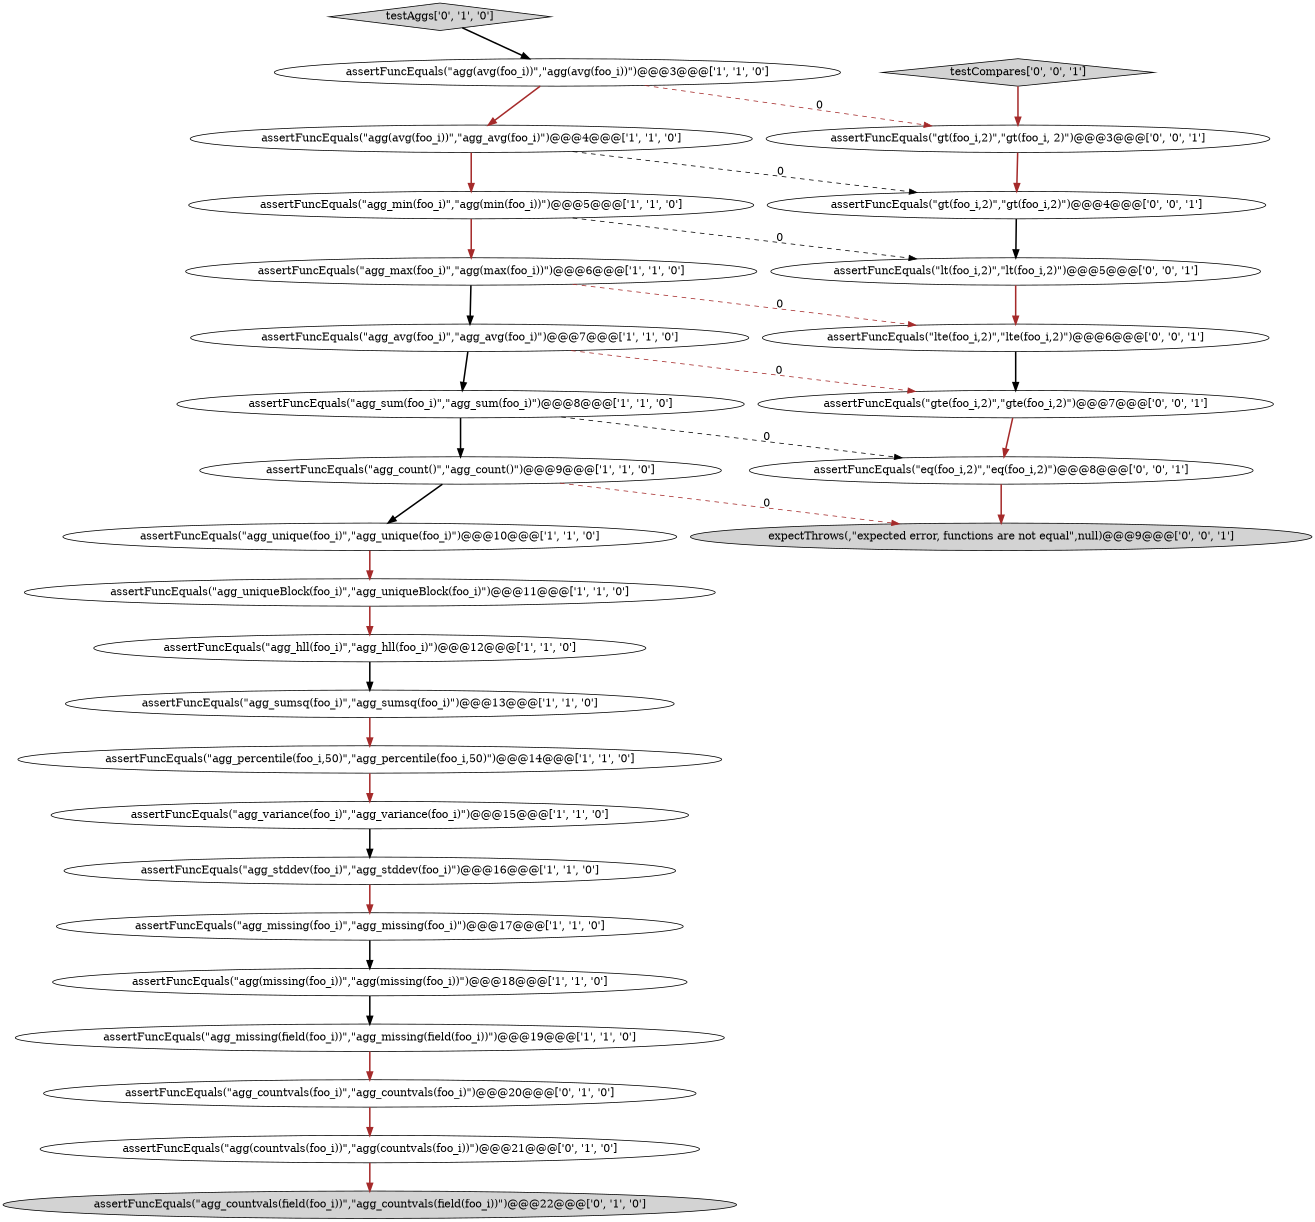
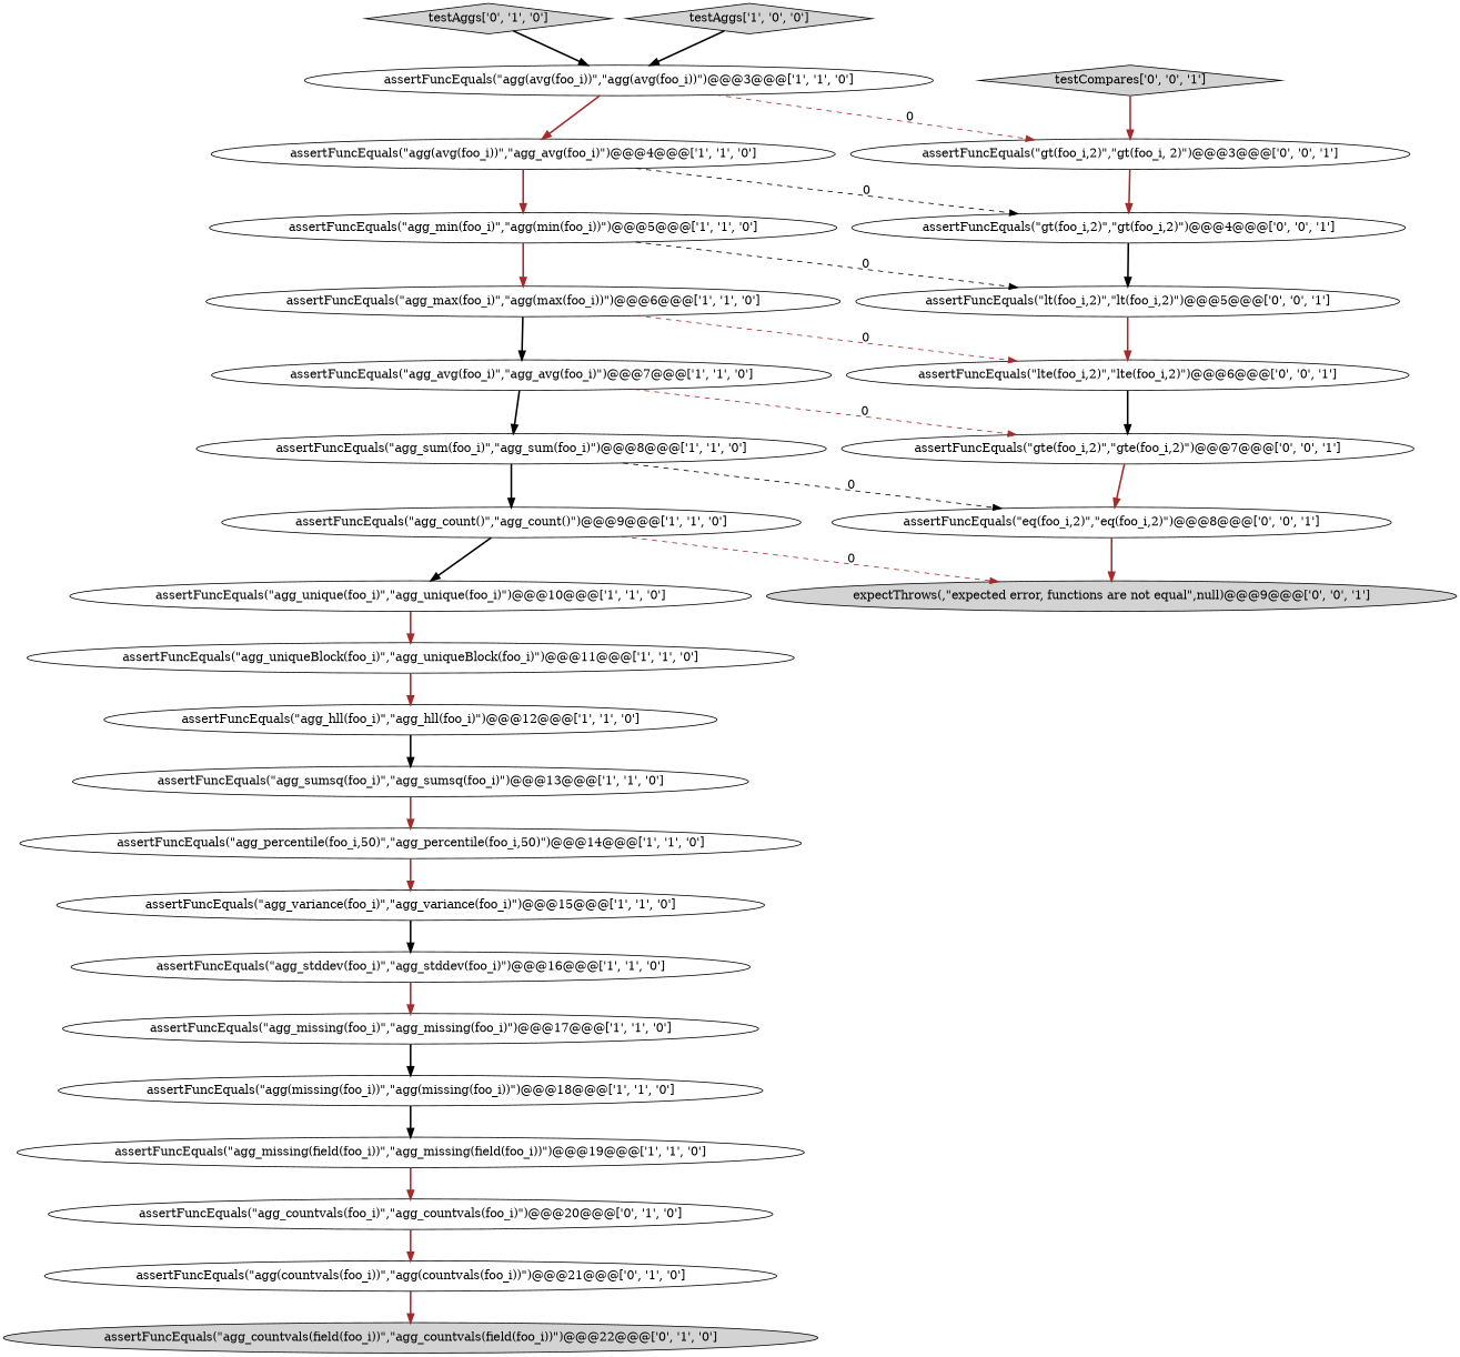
  digraph {
    node [fillcolor=white shape=ellipse style=filled]
    edge [style=bold color=brown]
    n1 [label="assertFuncEquals(\"agg_variance(foo_i)\",\"agg_variance(foo_i)\")@@@15@@@['1', '1', '0']"]
    n2 [label="assertFuncEquals(\"agg_stddev(foo_i)\",\"agg_stddev(foo_i)\")@@@16@@@['1', '1', '0']"]
    n3 [label="assertFuncEquals(\"gt(foo_i,2)\",\"gt(foo_i, 2)\")@@@3@@@['0', '0', '1']"]
    n4 [label="assertFuncEquals(\"gt(foo_i,2)\",\"gt(foo_i,2)\")@@@4@@@['0', '0', '1']"]
    n5 [label="assertFuncEquals(\"agg_percentile(foo_i,50)\",\"agg_percentile(foo_i,50)\")@@@14@@@['1', '1', '0']"]
    n6 [label="assertFuncEquals(\"agg_hll(foo_i)\",\"agg_hll(foo_i)\")@@@12@@@['1', '1', '0']"]
    n7 [label="assertFuncEquals(\"agg_sumsq(foo_i)\",\"agg_sumsq(foo_i)\")@@@13@@@['1', '1', '0']"]
    n8 [label="assertFuncEquals(\"agg_missing(field(foo_i))\",\"agg_missing(field(foo_i))\")@@@19@@@['1', '1', '0']"]
    n9 [label="assertFuncEquals(\"agg_countvals(foo_i)\",\"agg_countvals(foo_i)\")@@@20@@@['0', '1', '0']"]
    n10 [fillcolor=lightgray label="testAggs['0', '1', '0']" shape=diamond]
    n11 [label="assertFuncEquals(\"agg(avg(foo_i))\",\"agg(avg(foo_i))\")@@@3@@@['1', '1', '0']"]
    n12 [fillcolor=lightgray label="testCompares['0', '0', '1']" shape=diamond]
    n13 [label="assertFuncEquals(\"lte(foo_i,2)\",\"lte(foo_i,2)\")@@@6@@@['0', '0', '1']"]
    n14 [label="assertFuncEquals(\"gte(foo_i,2)\",\"gte(foo_i,2)\")@@@7@@@['0', '0', '1']"]
    n15 [label="assertFuncEquals(\"agg(missing(foo_i))\",\"agg(missing(foo_i))\")@@@18@@@['1', '1', '0']"]
    n16 [label="assertFuncEquals(\"agg_count()\",\"agg_count()\")@@@9@@@['1', '1', '0']"]
    n17 [fillcolor=lightgray label="expectThrows(,\"expected error, functions are not equal\",null)@@@9@@@['0', '0', '1']"]
    n18 [label="assertFuncEquals(\"agg_unique(foo_i)\",\"agg_unique(foo_i)\")@@@10@@@['1', '1', '0']"]
+   n19 [fillcolor=lightgray label="testAggs['1', '0', '0']" shape=diamond]
    n20 [label="assertFuncEquals(\"agg(countvals(foo_i))\",\"agg(countvals(foo_i))\")@@@21@@@['0', '1', '0']"]
    n21 [fillcolor=lightgray label="assertFuncEquals(\"agg_countvals(field(foo_i))\",\"agg_countvals(field(foo_i))\")@@@22@@@['0', '1', '0']"]
    n22 [label="assertFuncEquals(\"agg(avg(foo_i))\",\"agg_avg(foo_i)\")@@@4@@@['1', '1', '0']"]
    n23 [label="assertFuncEquals(\"agg_min(foo_i)\",\"agg(min(foo_i))\")@@@5@@@['1', '1', '0']"]
    n24 [label="assertFuncEquals(\"lt(foo_i,2)\",\"lt(foo_i,2)\")@@@5@@@['0', '0', '1']"]
    n25 [label="assertFuncEquals(\"eq(foo_i,2)\",\"eq(foo_i,2)\")@@@8@@@['0', '0', '1']"]
    n26 [label="assertFuncEquals(\"agg_uniqueBlock(foo_i)\",\"agg_uniqueBlock(foo_i)\")@@@11@@@['1', '1', '0']"]
    n27 [label="assertFuncEquals(\"agg_sum(foo_i)\",\"agg_sum(foo_i)\")@@@8@@@['1', '1', '0']"]
    n28 [label="assertFuncEquals(\"agg_missing(foo_i)\",\"agg_missing(foo_i)\")@@@17@@@['1', '1', '0']"]
    n29 [label="assertFuncEquals(\"agg_max(foo_i)\",\"agg(max(foo_i))\")@@@6@@@['1', '1', '0']"]
    n30 [label="assertFuncEquals(\"agg_avg(foo_i)\",\"agg_avg(foo_i)\")@@@7@@@['1', '1', '0']"]
    n1 -> n2 [color=black]
    n2 -> n28
    n3 -> n4
    n4 -> n24 [color=black]
    n5 -> n1
    n6 -> n7 [color=black]
    n7 -> n5
    n8 -> n9
    n9 -> n20
    n10 -> n11 [color=black]
    n11 -> n3 [label=0 style=dashed]
    n11 -> n22
    n12 -> n3
    n13 -> n14 [color=black]
    n14 -> n25
    n15 -> n8 [color=black]
    n16 -> n17 [label=0 style=dashed]
    n16 -> n18 [color=black]
    n18 -> n26
+   n19 -> n11 [color=black]
    n20 -> n21
    n22 -> n4 [label=0 style=dashed color=black]
    n22 -> n23
    n23 -> n24 [label=0 style=dashed color=black]
    n23 -> n29
    n24 -> n13
    n25 -> n17
    n26 -> n6
    n27 -> n16 [color=black]
    n27 -> n25 [label=0 style=dashed color=black]
    n28 -> n15 [color=black]
    n29 -> n13 [label=0 style=dashed]
    n29 -> n30 [color=black]
    n30 -> n14 [label=0 style=dashed]
    n30 -> n27 [color=black]
  }
